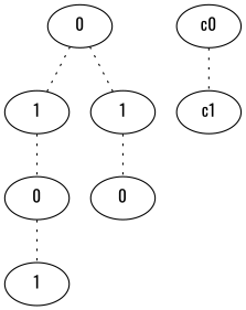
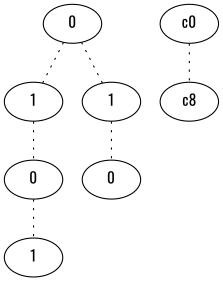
  graph {
    fontname=Oswald
    node [fontname=Oswald]
    edge [style=dotted fontname=Oswald]
    n1 [label=0]
    n2 [label=1]
    n3 [label=1]
    n4 [label=0]
    n5 [label=1]
    n6 [label=0]
    c0
-   c1
+   c1 [label=c8]
    n1 -- n2
    n1 -- n3
    n2 -- n4
    n3 -- n6
    n4 -- n5
    c0 -- c1
  }
